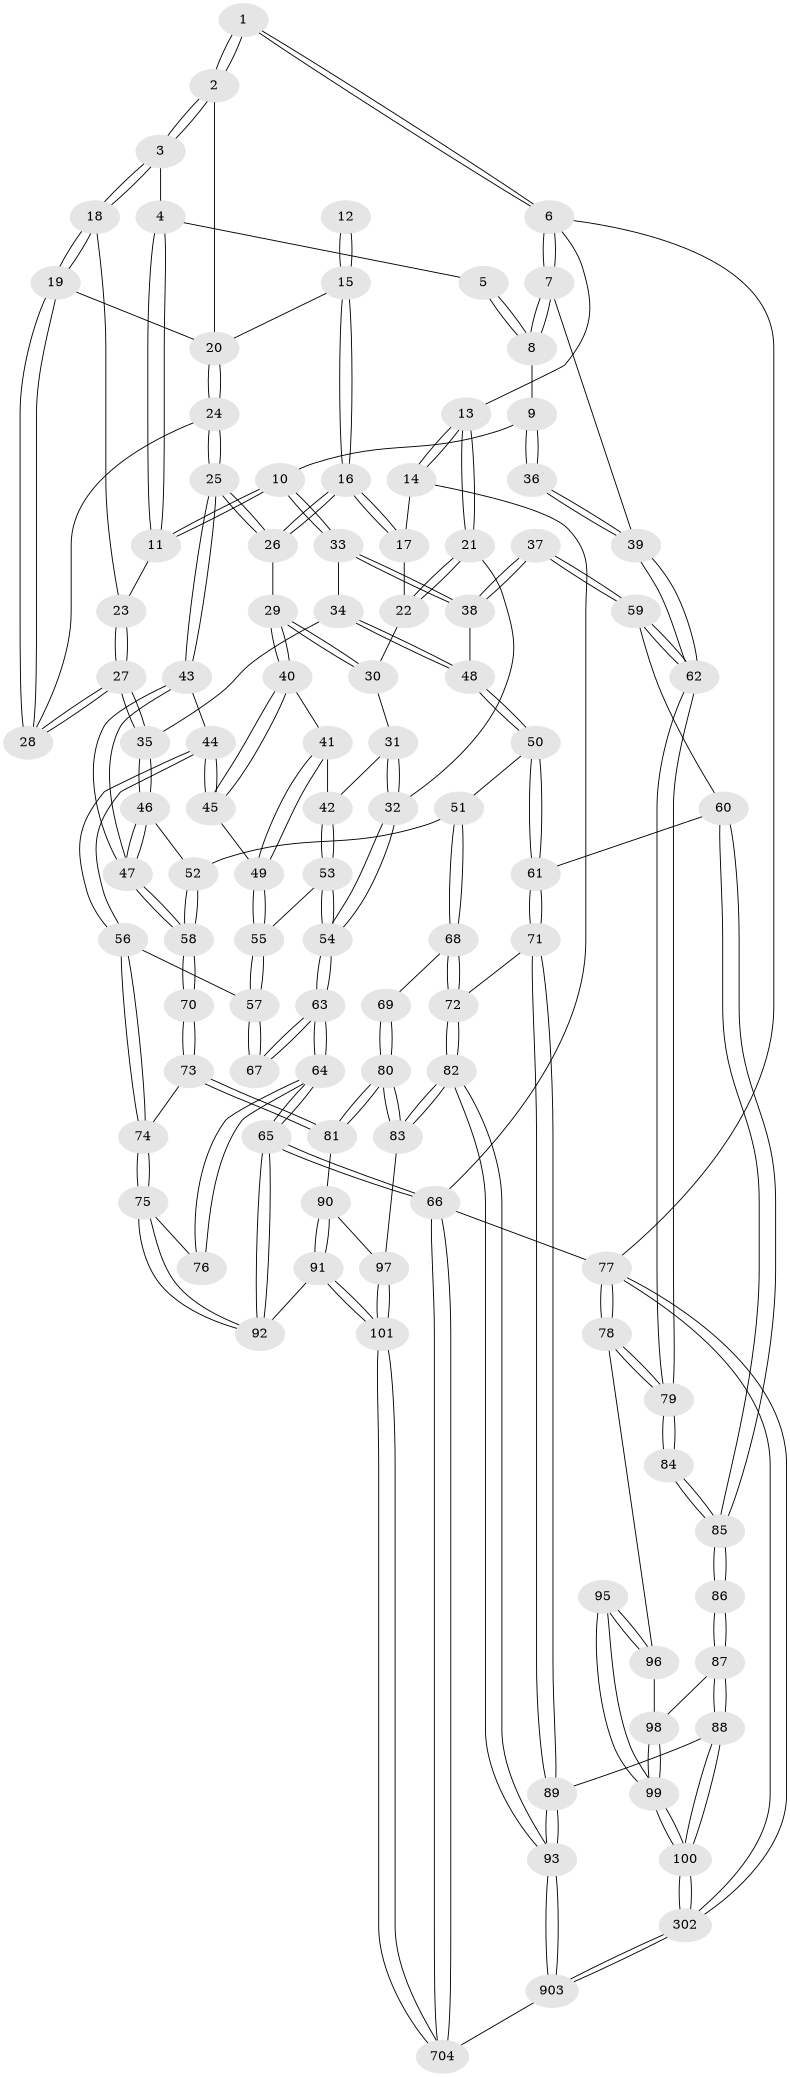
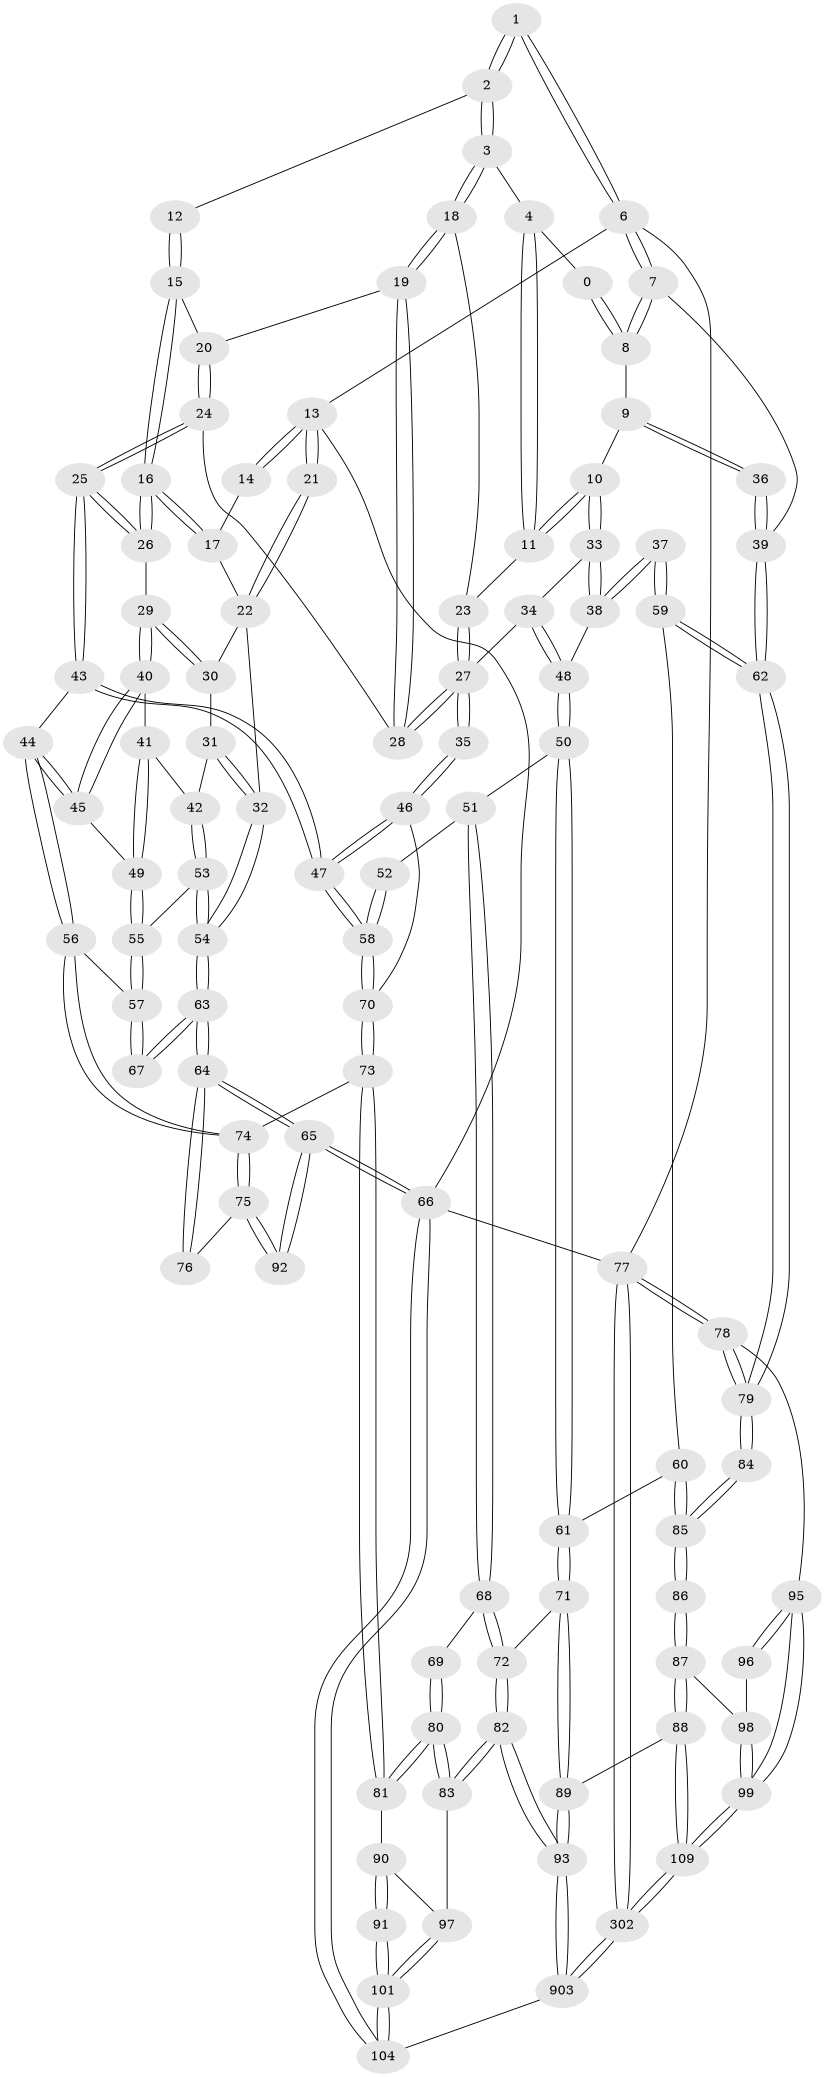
  graph {
    node [color=gray90 style=filled]
    1
    2
    6
    3
    12
    7
    13
    77
    4
    18
    15
-   5
+   5 [label=0]
    11
    23
    19
    8
    9
    39
    14
    21
    66
    78
    n23 [label=302]
    62
    10
    36
    33
    34
    38
    27
    16
    20
    17
    22
    32
-   104 [label=704]
+   104
    26
    24
    29
    30
    28
    25
    54
    31
    35
    43
    44
    47
    40
    46
    41
    45
    42
    53
    63
    48
    50
    52
    37
    59
    60
    79
    49
    55
    56
    58
    57
    74
    70
    51
    61
    68
    71
    69
    72
    67
    64
    75
    73
    85
    86
    89
    84
    65
    76
    92
    80
    82
    81
    83
    93
    90
    95
    n94 [label=903]
    96
    99
    97
    91
    101
    87
    88
    98
-   100
+   100 [label=109]
    1 -- 2
    1 -- 2
    1 -- 6
    1 -- 6
    2 -- 3
    2 -- 3
-   2 -- 20
+   2 -- 12
    6 -- 7
    6 -- 7
    6 -- 13
    6 -- 77
    3 -- 4
    3 -- 18
    3 -- 18
    12 -- 15
    12 -- 15
    7 -- 8
    7 -- 8
    7 -- 39
    13 -- 14
    13 -- 14
    13 -- 21
    13 -- 21
-   14 -- 66
+   13 -- 66
    77 -- 78
    77 -- 78
    77 -- n23
    77 -- n23
    4 -- 5
    4 -- 11
    4 -- 11
    18 -- 23
    18 -- 19
    18 -- 19
    15 -- 16
    15 -- 16
    15 -- 20
    5 -- 8
    5 -- 8
    11 -- 23
    23 -- 27
    23 -- 27
    19 -- 20
    19 -- 28
    19 -- 28
    8 -- 9
    9 -- 10
    9 -- 36
    9 -- 36
    39 -- 62
    39 -- 62
    14 -- 17
    21 -- 22
    21 -- 22
-   21 -- 32
+   22 -- 32
    66 -- 77
    66 -- 104
    66 -- 104
    78 -- 79
    78 -- 79
-   78 -- 96
+   78 -- 95
    n23 -- n94
    n23 -- n94
    62 -- 79
    62 -- 79
    10 -- 11
    10 -- 11
    10 -- 33
    10 -- 33
    36 -- 39
    36 -- 39
    33 -- 34
    33 -- 38
    33 -- 38
-   34 -- 35
+   34 -- 27
    34 -- 48
    34 -- 48
    38 -- 48
    27 -- 28
    27 -- 28
    27 -- 35
    27 -- 35
    16 -- 17
    16 -- 17
    16 -- 26
    16 -- 26
    20 -- 24
    20 -- 24
    17 -- 22
    22 -- 30
    32 -- 54
    32 -- 54
    26 -- 29
    24 -- 28
    24 -- 25
    24 -- 25
    29 -- 30
    29 -- 30
    29 -- 40
    29 -- 40
    30 -- 31
    25 -- 26
    25 -- 26
    25 -- 43
    25 -- 43
    54 -- 63
    54 -- 63
    31 -- 32
    31 -- 32
    31 -- 42
    35 -- 46
    35 -- 46
    43 -- 44
    43 -- 47
    43 -- 47
    44 -- 45
    44 -- 45
    44 -- 56
    44 -- 56
    47 -- 58
    47 -- 58
    40 -- 41
    40 -- 45
    40 -- 45
    46 -- 47
    46 -- 47
-   46 -- 52
+   46 -- 70
    41 -- 42
    41 -- 49
    41 -- 49
    45 -- 49
    42 -- 53
    42 -- 53
    53 -- 54
    53 -- 54
    53 -- 55
    63 -- 67
    63 -- 67
    63 -- 64
    63 -- 64
    48 -- 50
    48 -- 50
    50 -- 51
    50 -- 61
    50 -- 61
    52 -- 58
    52 -- 58
    37 -- 38
    37 -- 38
    37 -- 59
    37 -- 59
    59 -- 62
    59 -- 62
    59 -- 60
    60 -- 61
    60 -- 85
    60 -- 85
    79 -- 84
    79 -- 84
    49 -- 55
    49 -- 55
    55 -- 57
    55 -- 57
    56 -- 57
    56 -- 74
    56 -- 74
    58 -- 70
    58 -- 70
    57 -- 67
    57 -- 67
    74 -- 75
    74 -- 75
    70 -- 73
    70 -- 73
    51 -- 52
    51 -- 68
    51 -- 68
    61 -- 71
    61 -- 71
    68 -- 69
    68 -- 72
    68 -- 72
    71 -- 72
    71 -- 89
    71 -- 89
    69 -- 80
    69 -- 80
    72 -- 82
    72 -- 82
    64 -- 65
    64 -- 65
    64 -- 76
    64 -- 76
    75 -- 76
    75 -- 92
    75 -- 92
    73 -- 74
    73 -- 81
    73 -- 81
    85 -- 86
    85 -- 86
    86 -- 87
    86 -- 87
    89 -- 93
    89 -- 93
    84 -- 85
    84 -- 85
    65 -- 66
    65 -- 66
    65 -- 92
    65 -- 92
    80 -- 81
    80 -- 81
    80 -- 83
    80 -- 83
    82 -- 83
    82 -- 83
    82 -- 93
    82 -- 93
    81 -- 90
    83 -- 97
    93 -- n94
    93 -- n94
    90 -- 97
    90 -- 91
    90 -- 91
    95 -- 96
    95 -- 96
    95 -- 99
    95 -- 99
    n94 -- 104
    96 -- 98
    99 -- 100
    99 -- 100
    97 -- 101
    97 -- 101
-   91 -- 92
    91 -- 101
    91 -- 101
    101 -- 104
    101 -- 104
    87 -- 88
    87 -- 88
    87 -- 98
    88 -- 89
    88 -- 100
    88 -- 100
    98 -- 99
    98 -- 99
    100 -- n23
    100 -- n23
  }
